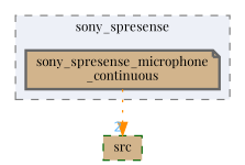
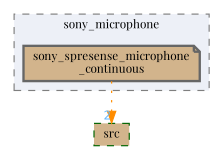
  digraph {
    compound=true
    fontname="Playfair Display"
    node [fillcolor=tan fontname="Playfair Display" fontsize=10]
    n1 [color=gray40 height=0.2 label="sony_spresense_microphone\l_continuous" shape=note style="filled,bold" width=0.4]
    n2 [color=darkgreen height=0.2 label=src shape=box style="filled,dashed" width=0.4]
    subgraph cluster_1 {
      bgcolor="#edf0f7"
      fontsize=10
-     label=sony_spresense
+     label=sony_microphone
      pencolor=grey50
      style="filled,dashed"
      n1
    }
    n1 -> n2 [color=darkorange fontcolor=steelblue1 fontname="Playfair Display" fontsize=10 headlabel=2 labeldistance=1.5 labelfontname=Helvetica labelfontsize=10 style=dotted]
  }
